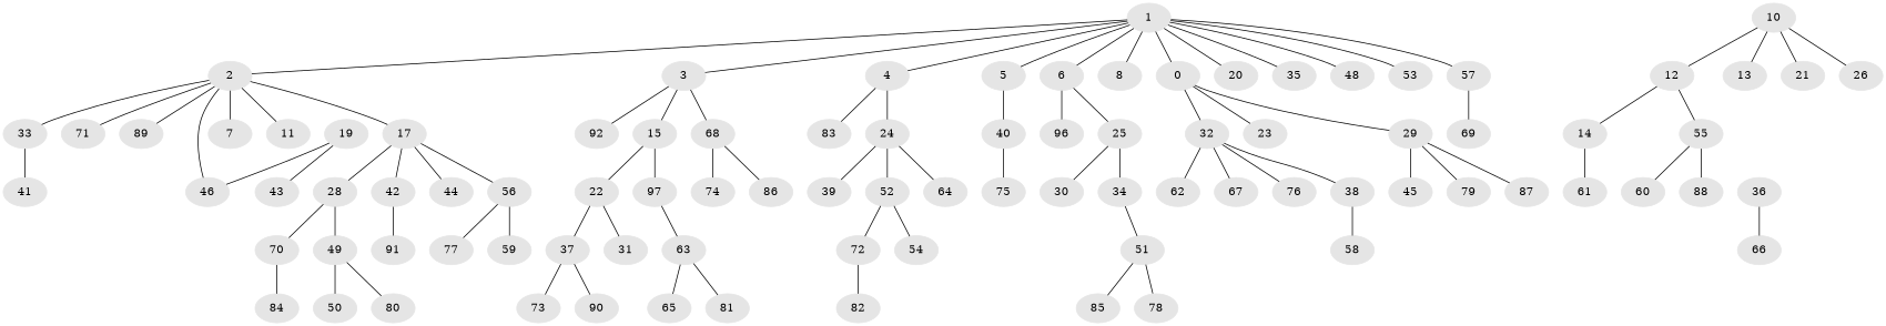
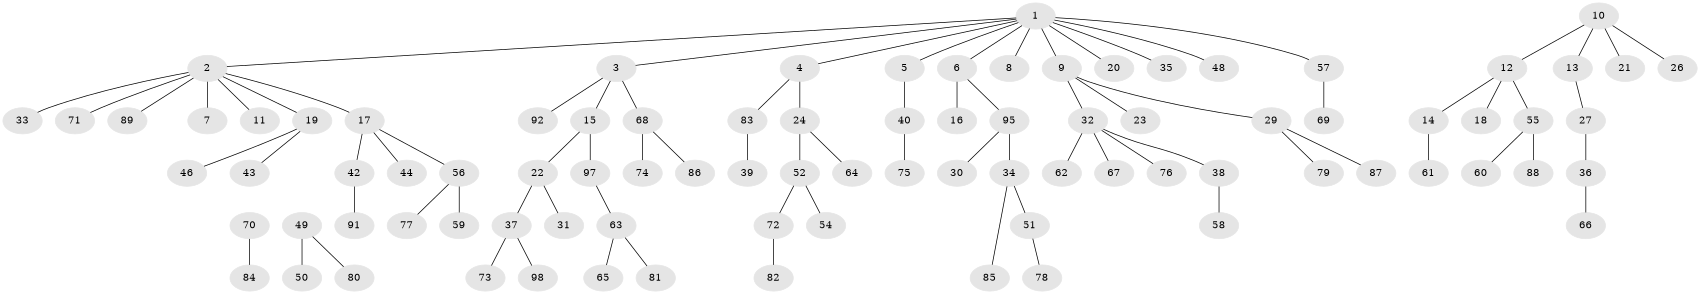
  graph {
    node [color=gray90 style=filled]
    1
    2
    3
    4
    5
    6
    8
-   9 [label=0]
+   9
    20
    35
    48
-   53
    57
    7
    11
    17
    19
    33
    71
    89
    15
    68
    92
    24
    83
    40
-   16 [label=96]
-   25
+   16
+   25 [label=95]
    23
    29
    32
    69
-   28
    42
    44
    56
    43
    46
-   41
    22
    n41 [label=97]
    74
    86
    39
    52
    64
    75
    30
    34
    10
    12
    13
    21
    26
-   45
    79
    87
    38
    62
    67
    76
    14
+   18
    55
+   27
    61
    60
    88
    36
    31
    37
    63
    49
    70
    91
    59
    77
    73
-   90
+   90 [label=98]
    54
    72
    51
    66
    50
    80
    84
    58
    78
    85
    65
    81
    82
    1 -- 2
    1 -- 3
    1 -- 4
    1 -- 5
    1 -- 6
    1 -- 8
    1 -- 9
    1 -- 20
    1 -- 35
    1 -- 48
-   1 -- 53
    1 -- 57
    2 -- 7
    2 -- 11
    2 -- 17
-   2 -- 46
+   2 -- 19
    2 -- 33
    2 -- 71
    2 -- 89
    3 -- 15
    3 -- 68
    3 -- 92
    4 -- 24
    4 -- 83
    5 -- 40
    6 -- 16
    6 -- 25
    9 -- 23
    9 -- 29
    9 -- 32
    57 -- 69
-   17 -- 28
    17 -- 42
    17 -- 44
    17 -- 56
    19 -- 43
    19 -- 46
-   33 -- 41
    15 -- 22
    15 -- n41
    68 -- 74
    68 -- 86
-   24 -- 39
+   83 -- 39
    24 -- 52
    24 -- 64
    40 -- 75
    25 -- 30
    25 -- 34
-   29 -- 45
    29 -- 79
    29 -- 87
    32 -- 38
    32 -- 62
    32 -- 67
    32 -- 76
-   28 -- 49
-   28 -- 70
    42 -- 91
    56 -- 59
    56 -- 77
    22 -- 31
    22 -- 37
    n41 -- 63
    52 -- 54
    52 -- 72
    34 -- 51
    10 -- 12
    10 -- 13
    10 -- 21
    10 -- 26
    12 -- 14
+   12 -- 18
    12 -- 55
+   13 -- 27
    38 -- 58
    14 -- 61
    55 -- 60
    55 -- 88
+   27 -- 36
    36 -- 66
    37 -- 73
    37 -- 90
    63 -- 65
    63 -- 81
    49 -- 50
    49 -- 80
    70 -- 84
    72 -- 82
    51 -- 78
-   51 -- 85
+   34 -- 85
  }
